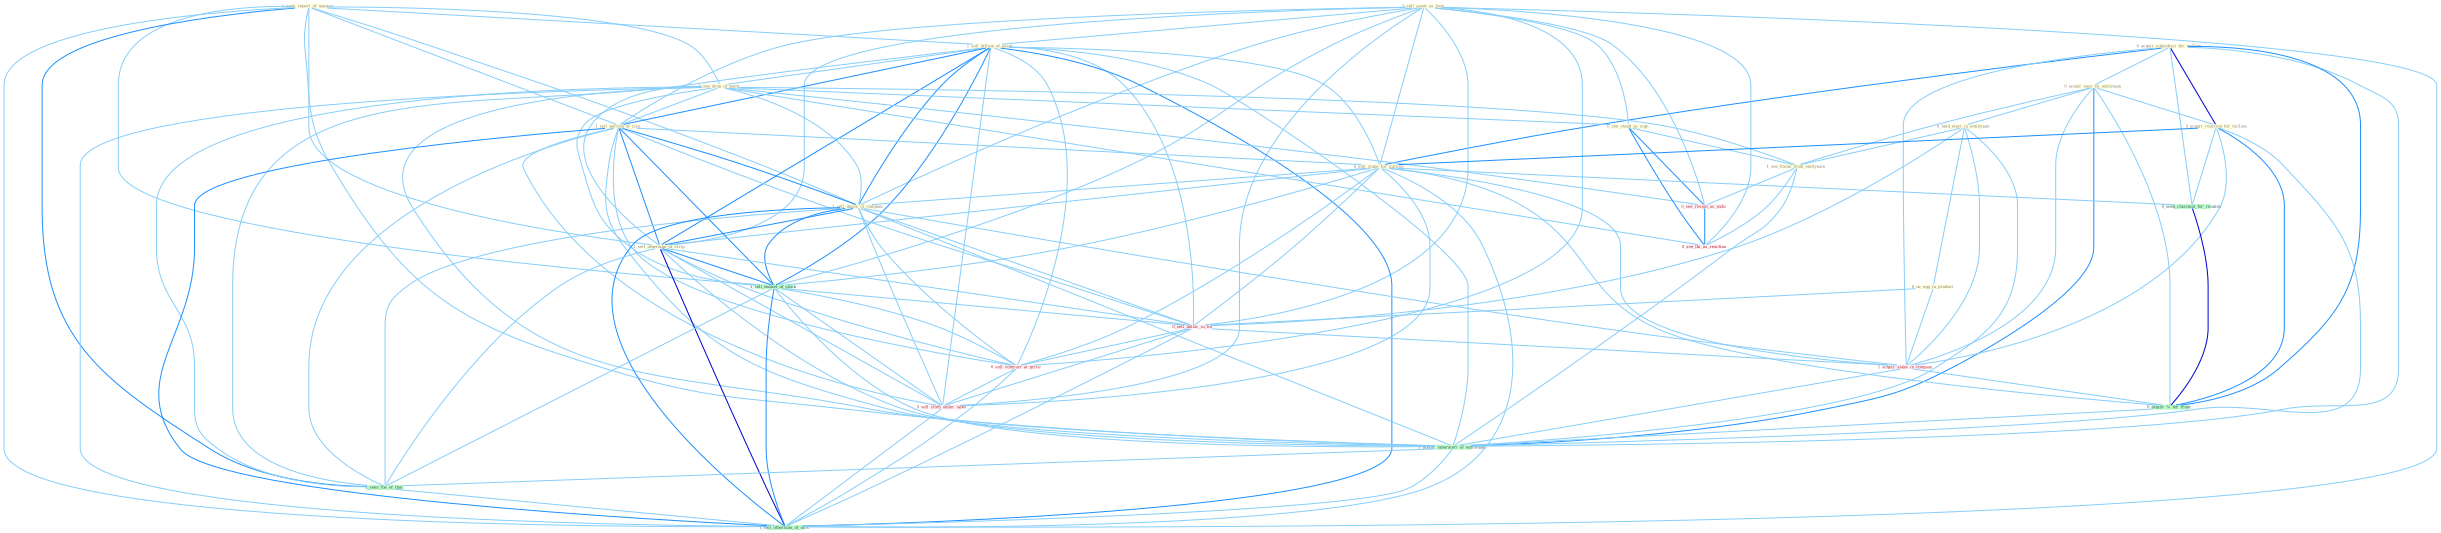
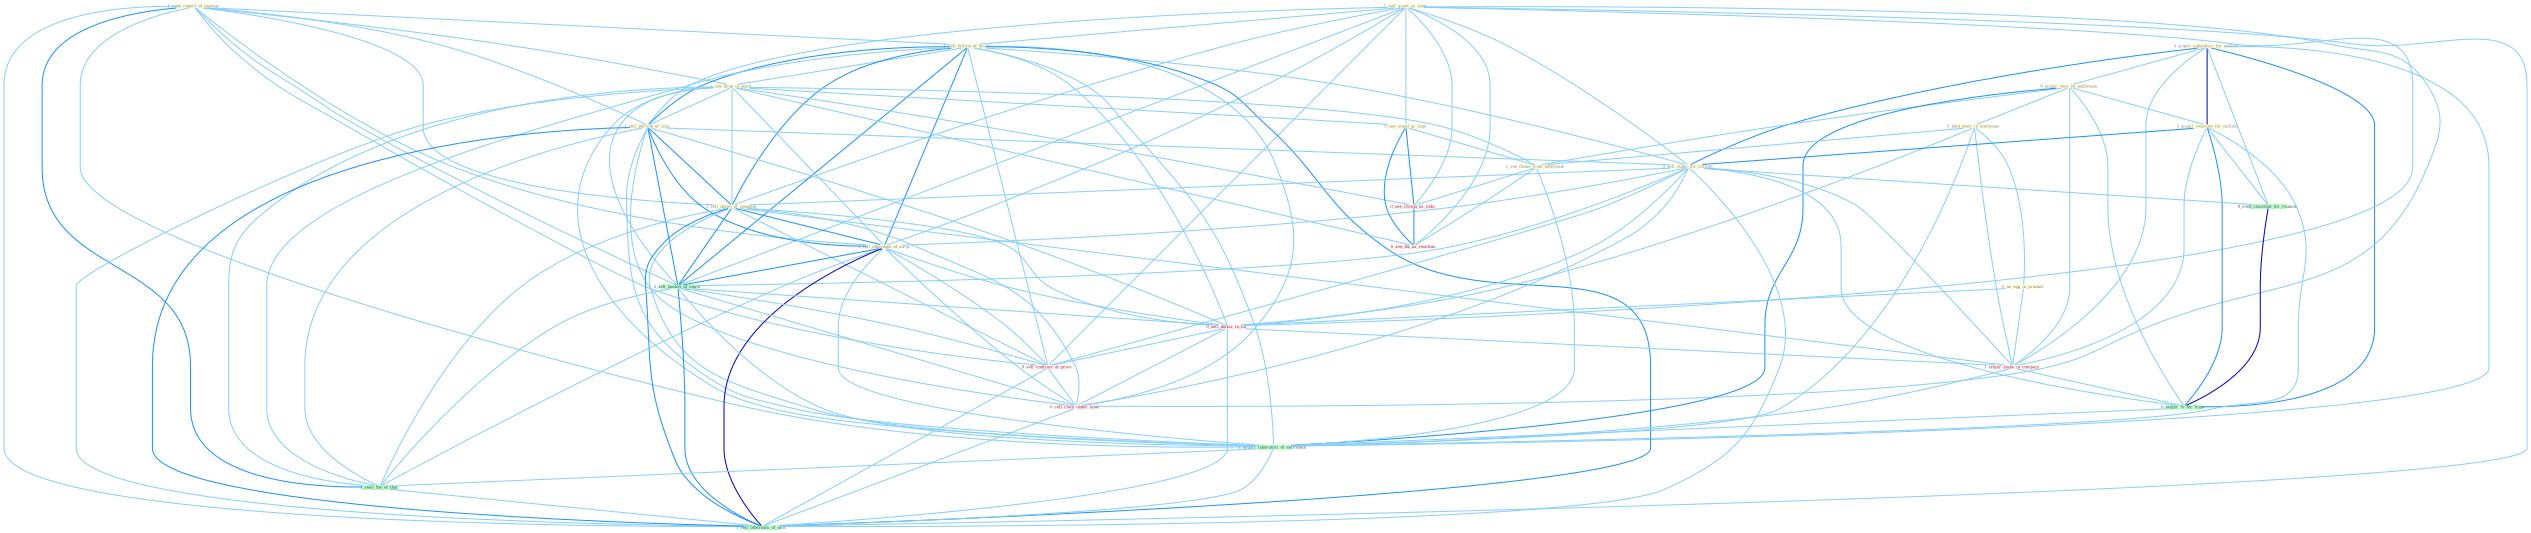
  graph {
    node [color="#ffffe0" fixedsize=true fontcolor="#8b7d6b" fontsize=4 shape=polygon style=filled]
    edge [color="#87cefa" w=1]
    "1_seen_report_of_unawar " [height=.06 width=.5]
    "0_acquir_subsidiari_for_million " [height=.06 width=.5]
    "1_sell_asset_as_loan " [height=.06 width=.5]
    "0_acquir_year_by_entitynam " [height=.06 width=.5]
    "1_sell_billion_of_asset " [height=.06 width=.5]
    "0_hold_elect_in_entitynam " [height=.06 width=.5]
    "1_see_drop_of_point " [height=.06 width=.5]
    "1_sell_portion_of_issu " [height=.06 width=.5]
    "0_see_stand_as_sign " [height=.06 width=.5]
    n10 [height=.06 label="0_acquir_reaction_for_million" width=.5]
    "1_see_flame_from_entitynam " [height=.06 width=.5]
    "0_sell_stake_for_million " [height=.06 width=.5]
    "0_us_egg_in_product " [height=.06 width=.5]
    "1_sell_dozen_of_compani " [height=.06 width=.5]
    "1_sell_othernum_of_strip " [height=.06 width=.5]
    "0_sell_dollar_in_lot " [color="#fff0f5" fontcolor="#b22222" height=.06 width=.5]
    "0_see_resign_as_indic " [color="#fff0f5" fontcolor="#b22222" height=.06 width=.5]
    "1_acquir_stake_in_compani " [color="#fff0f5" fontcolor="#b22222" height=.06 width=.5]
    "0_sell_contract_at_price " [color="#fff0f5" fontcolor="#b22222" height=.06 width=.5]
    "0_sell_cloth_under_label " [color="#fff0f5" fontcolor="#b22222" height=.06 width=.5]
    "0_see_thi_as_reaction " [color="#fff0f5" fontcolor="#b22222" height=.06 width=.5]
    "1_sell_basket_of_stock " [color="#BDFCC9" fontcolor="#2f4f4f" height=.06 width=.5]
    "1_acquir_laboratori_of_entitynam " [color="#BDFCC9" fontcolor="#2f4f4f" height=.06 width=.5]
    "1_seen_the_of_that " [color="#BDFCC9" fontcolor="#2f4f4f" height=.06 width=.5]
    "1_sell_othernum_of_offic " [color="#BDFCC9" fontcolor="#2f4f4f" height=.06 width=.5]
    "0_seek_classmat_for_reunion " [color="#BDFCC9" fontcolor="#2f4f4f" height=.06 width=.5]
    "0_acquir_%_for_franc " [color="#BDFCC9" fontcolor="#2f4f4f" height=.06 width=.5]
    subgraph sub_1 {
      "1_seen_report_of_unawar "
      "0_acquir_subsidiari_for_million "
      "1_sell_asset_as_loan "
      "0_acquir_year_by_entitynam "
      "1_sell_billion_of_asset "
      "0_hold_elect_in_entitynam "
      "1_see_drop_of_point "
      "1_sell_portion_of_issu "
      "0_see_stand_as_sign "
      n10
      "1_see_flame_from_entitynam "
      "0_sell_stake_for_million "
      "0_us_egg_in_product "
      "1_sell_dozen_of_compani "
      "1_sell_othernum_of_strip "
    }
    subgraph sub_2 {
      "0_sell_dollar_in_lot "
      "0_see_resign_as_indic "
      "1_acquir_stake_in_compani "
      "0_sell_contract_at_price "
      "0_sell_cloth_under_label "
      "0_see_thi_as_reaction "
    }
    "1_seen_report_of_unawar " -- "1_sell_billion_of_asset "
    "1_seen_report_of_unawar " -- "1_see_drop_of_point "
    "1_seen_report_of_unawar " -- "1_sell_portion_of_issu "
    "1_seen_report_of_unawar " -- "1_sell_dozen_of_compani "
    "1_seen_report_of_unawar " -- "1_sell_othernum_of_strip "
    "1_seen_report_of_unawar " -- "1_sell_basket_of_stock "
    "1_seen_report_of_unawar " -- "1_acquir_laboratori_of_entitynam "
    "1_seen_report_of_unawar " -- "1_seen_the_of_that " [color="#1e90ff" w=2]
    "1_seen_report_of_unawar " -- "1_sell_othernum_of_offic "
    "0_acquir_subsidiari_for_million " -- "0_acquir_year_by_entitynam "
    "0_acquir_subsidiari_for_million " -- n10 [color="#0000cd" w=3]
    "0_acquir_subsidiari_for_million " -- "0_sell_stake_for_million " [color="#1e90ff" w=2]
    "0_acquir_subsidiari_for_million " -- "1_acquir_stake_in_compani "
    "0_acquir_subsidiari_for_million " -- "1_acquir_laboratori_of_entitynam "
    "0_acquir_subsidiari_for_million " -- "0_seek_classmat_for_reunion "
    "0_acquir_subsidiari_for_million " -- "0_acquir_%_for_franc " [color="#1e90ff" w=2]
    "1_sell_asset_as_loan " -- "1_sell_billion_of_asset "
    "1_sell_asset_as_loan " -- "1_sell_portion_of_issu "
    "1_sell_asset_as_loan " -- "0_see_stand_as_sign "
    "1_sell_asset_as_loan " -- "0_sell_stake_for_million "
    "1_sell_asset_as_loan " -- "1_sell_dozen_of_compani "
    "1_sell_asset_as_loan " -- "1_sell_othernum_of_strip "
    "1_sell_asset_as_loan " -- "0_sell_dollar_in_lot "
    "1_sell_asset_as_loan " -- "0_see_resign_as_indic "
    "1_sell_asset_as_loan " -- "0_sell_contract_at_price "
    "1_sell_asset_as_loan " -- "0_sell_cloth_under_label "
    "1_sell_asset_as_loan " -- "0_see_thi_as_reaction "
    "1_sell_asset_as_loan " -- "1_sell_basket_of_stock "
    "1_sell_asset_as_loan " -- "1_sell_othernum_of_offic "
    "0_acquir_year_by_entitynam " -- "0_hold_elect_in_entitynam "
    "0_acquir_year_by_entitynam " -- n10
    "0_acquir_year_by_entitynam " -- "1_see_flame_from_entitynam "
    "0_acquir_year_by_entitynam " -- "1_acquir_stake_in_compani "
    "0_acquir_year_by_entitynam " -- "1_acquir_laboratori_of_entitynam " [color="#1e90ff" w=2]
    "0_acquir_year_by_entitynam " -- "0_acquir_%_for_franc "
    "1_sell_billion_of_asset " -- "1_see_drop_of_point "
    "1_sell_billion_of_asset " -- "1_sell_portion_of_issu " [color="#1e90ff" w=2]
    "1_sell_billion_of_asset " -- "0_sell_stake_for_million "
    "1_sell_billion_of_asset " -- "1_sell_dozen_of_compani " [color="#1e90ff" w=2]
    "1_sell_billion_of_asset " -- "1_sell_othernum_of_strip " [color="#1e90ff" w=2]
    "1_sell_billion_of_asset " -- "0_sell_dollar_in_lot "
    "1_sell_billion_of_asset " -- "0_sell_contract_at_price "
    "1_sell_billion_of_asset " -- "0_sell_cloth_under_label "
    "1_sell_billion_of_asset " -- "1_sell_basket_of_stock " [color="#1e90ff" w=2]
    "1_sell_billion_of_asset " -- "1_acquir_laboratori_of_entitynam "
    "1_sell_billion_of_asset " -- "1_seen_the_of_that "
    "1_sell_billion_of_asset " -- "1_sell_othernum_of_offic " [color="#1e90ff" w=2]
    "0_hold_elect_in_entitynam " -- "1_see_flame_from_entitynam "
    "0_hold_elect_in_entitynam " -- "0_us_egg_in_product "
    "0_hold_elect_in_entitynam " -- "0_sell_dollar_in_lot "
    "0_hold_elect_in_entitynam " -- "1_acquir_stake_in_compani "
    "0_hold_elect_in_entitynam " -- "1_acquir_laboratori_of_entitynam "
    "1_see_drop_of_point " -- "1_sell_portion_of_issu "
    "1_see_drop_of_point " -- "0_see_stand_as_sign "
    "1_see_drop_of_point " -- "1_see_flame_from_entitynam "
    "1_see_drop_of_point " -- "1_sell_dozen_of_compani "
    "1_see_drop_of_point " -- "1_sell_othernum_of_strip "
    "1_see_drop_of_point " -- "0_see_resign_as_indic "
    "1_see_drop_of_point " -- "0_see_thi_as_reaction "
    "1_see_drop_of_point " -- "1_sell_basket_of_stock "
    "1_see_drop_of_point " -- "1_acquir_laboratori_of_entitynam "
    "1_see_drop_of_point " -- "1_seen_the_of_that "
    "1_see_drop_of_point " -- "1_sell_othernum_of_offic "
    "1_sell_portion_of_issu " -- "0_sell_stake_for_million "
    "1_sell_portion_of_issu " -- "1_sell_dozen_of_compani " [color="#1e90ff" w=2]
    "1_sell_portion_of_issu " -- "1_sell_othernum_of_strip " [color="#1e90ff" w=2]
    "1_sell_portion_of_issu " -- "0_sell_dollar_in_lot "
-   "1_sell_portion_of_issu " -- "0_sell_contract_at_price "
+   "1_seen_report_of_unawar " -- "0_sell_contract_at_price "
    "1_sell_portion_of_issu " -- "0_sell_cloth_under_label "
    "1_sell_portion_of_issu " -- "1_sell_basket_of_stock " [color="#1e90ff" w=2]
    "1_sell_portion_of_issu " -- "1_acquir_laboratori_of_entitynam "
    "1_sell_portion_of_issu " -- "1_seen_the_of_that "
    "1_sell_portion_of_issu " -- "1_sell_othernum_of_offic " [color="#1e90ff" w=2]
    "0_see_stand_as_sign " -- "1_see_flame_from_entitynam "
    "0_see_stand_as_sign " -- "0_see_resign_as_indic " [color="#1e90ff" w=2]
    "0_see_stand_as_sign " -- "0_see_thi_as_reaction " [color="#1e90ff" w=2]
    n10 -- "0_sell_stake_for_million " [color="#1e90ff" w=2]
    n10 -- "1_acquir_stake_in_compani "
    n10 -- "1_acquir_laboratori_of_entitynam "
    n10 -- "0_seek_classmat_for_reunion "
    n10 -- "0_acquir_%_for_franc " [color="#1e90ff" w=2]
    "1_see_flame_from_entitynam " -- "0_see_resign_as_indic "
    "1_see_flame_from_entitynam " -- "0_see_thi_as_reaction "
    "1_see_flame_from_entitynam " -- "1_acquir_laboratori_of_entitynam "
    "0_sell_stake_for_million " -- "1_sell_dozen_of_compani "
    "0_sell_stake_for_million " -- "1_sell_othernum_of_strip "
    "0_sell_stake_for_million " -- "0_sell_dollar_in_lot "
    "0_sell_stake_for_million " -- "1_acquir_stake_in_compani "
    "0_sell_stake_for_million " -- "0_sell_contract_at_price "
    "0_sell_stake_for_million " -- "0_sell_cloth_under_label "
    "0_sell_stake_for_million " -- "1_sell_basket_of_stock "
    "0_sell_stake_for_million " -- "1_sell_othernum_of_offic "
    "0_sell_stake_for_million " -- "0_seek_classmat_for_reunion "
    "0_sell_stake_for_million " -- "0_acquir_%_for_franc "
    "0_us_egg_in_product " -- "0_sell_dollar_in_lot "
    "0_us_egg_in_product " -- "1_acquir_stake_in_compani "
    "1_sell_dozen_of_compani " -- "1_sell_othernum_of_strip " [color="#1e90ff" w=2]
    "1_sell_dozen_of_compani " -- "0_sell_dollar_in_lot "
    "1_sell_dozen_of_compani " -- "1_acquir_stake_in_compani "
    "1_sell_dozen_of_compani " -- "0_sell_contract_at_price "
    "1_sell_dozen_of_compani " -- "0_sell_cloth_under_label "
    "1_sell_dozen_of_compani " -- "1_sell_basket_of_stock " [color="#1e90ff" w=2]
    "1_sell_dozen_of_compani " -- "1_acquir_laboratori_of_entitynam "
    "1_sell_dozen_of_compani " -- "1_seen_the_of_that "
    "1_sell_dozen_of_compani " -- "1_sell_othernum_of_offic " [color="#1e90ff" w=2]
    "1_sell_othernum_of_strip " -- "0_sell_dollar_in_lot "
    "1_sell_othernum_of_strip " -- "0_sell_contract_at_price "
    "1_sell_othernum_of_strip " -- "0_sell_cloth_under_label "
    "1_sell_othernum_of_strip " -- "1_sell_basket_of_stock " [color="#1e90ff" w=2]
    "1_sell_othernum_of_strip " -- "1_acquir_laboratori_of_entitynam "
    "1_sell_othernum_of_strip " -- "1_seen_the_of_that "
    "1_sell_othernum_of_strip " -- "1_sell_othernum_of_offic " [color="#0000cd" w=3]
    "0_sell_dollar_in_lot " -- "1_acquir_stake_in_compani "
    "0_sell_dollar_in_lot " -- "0_sell_contract_at_price "
    "0_sell_dollar_in_lot " -- "0_sell_cloth_under_label "
    "0_sell_dollar_in_lot " -- "1_sell_othernum_of_offic "
    "0_see_resign_as_indic " -- "0_see_thi_as_reaction " [color="#1e90ff" w=2]
    "1_acquir_stake_in_compani " -- "1_acquir_laboratori_of_entitynam "
    "1_acquir_stake_in_compani " -- "0_acquir_%_for_franc "
    "0_sell_contract_at_price " -- "0_sell_cloth_under_label "
    "0_sell_contract_at_price " -- "1_sell_othernum_of_offic "
    "0_sell_cloth_under_label " -- "1_sell_othernum_of_offic "
    "1_sell_basket_of_stock " -- "0_sell_dollar_in_lot "
    "1_sell_basket_of_stock " -- "0_sell_contract_at_price "
    "1_sell_basket_of_stock " -- "0_sell_cloth_under_label "
    "1_sell_basket_of_stock " -- "1_acquir_laboratori_of_entitynam "
    "1_sell_basket_of_stock " -- "1_seen_the_of_that "
    "1_sell_basket_of_stock " -- "1_sell_othernum_of_offic " [color="#1e90ff" w=2]
    "1_acquir_laboratori_of_entitynam " -- "1_seen_the_of_that "
    "1_acquir_laboratori_of_entitynam " -- "1_sell_othernum_of_offic "
    "1_seen_the_of_that " -- "1_sell_othernum_of_offic "
    "0_seek_classmat_for_reunion " -- "0_acquir_%_for_franc " [color="#0000cd"]
    "0_acquir_%_for_franc " -- "1_acquir_laboratori_of_entitynam "
  }
